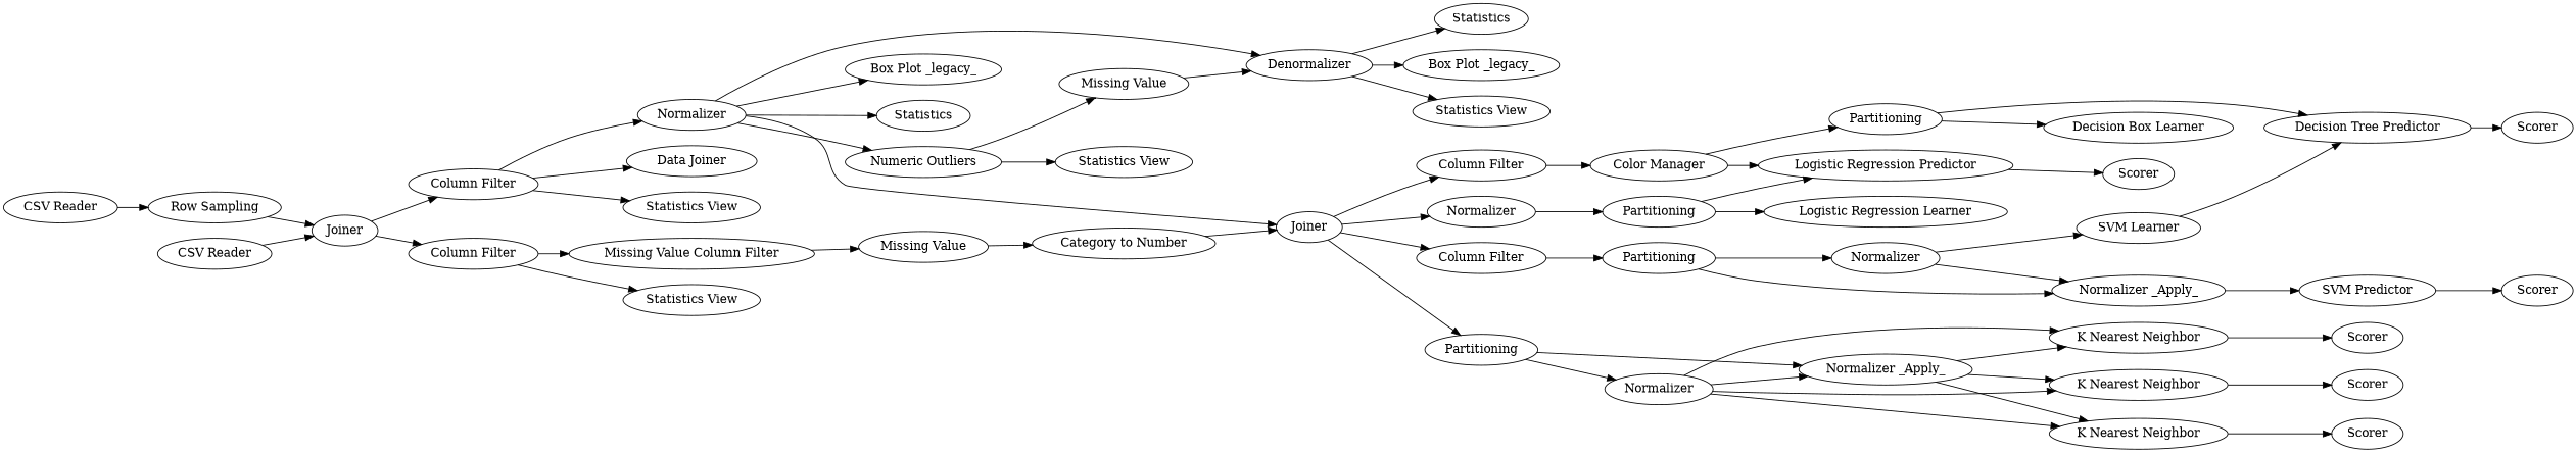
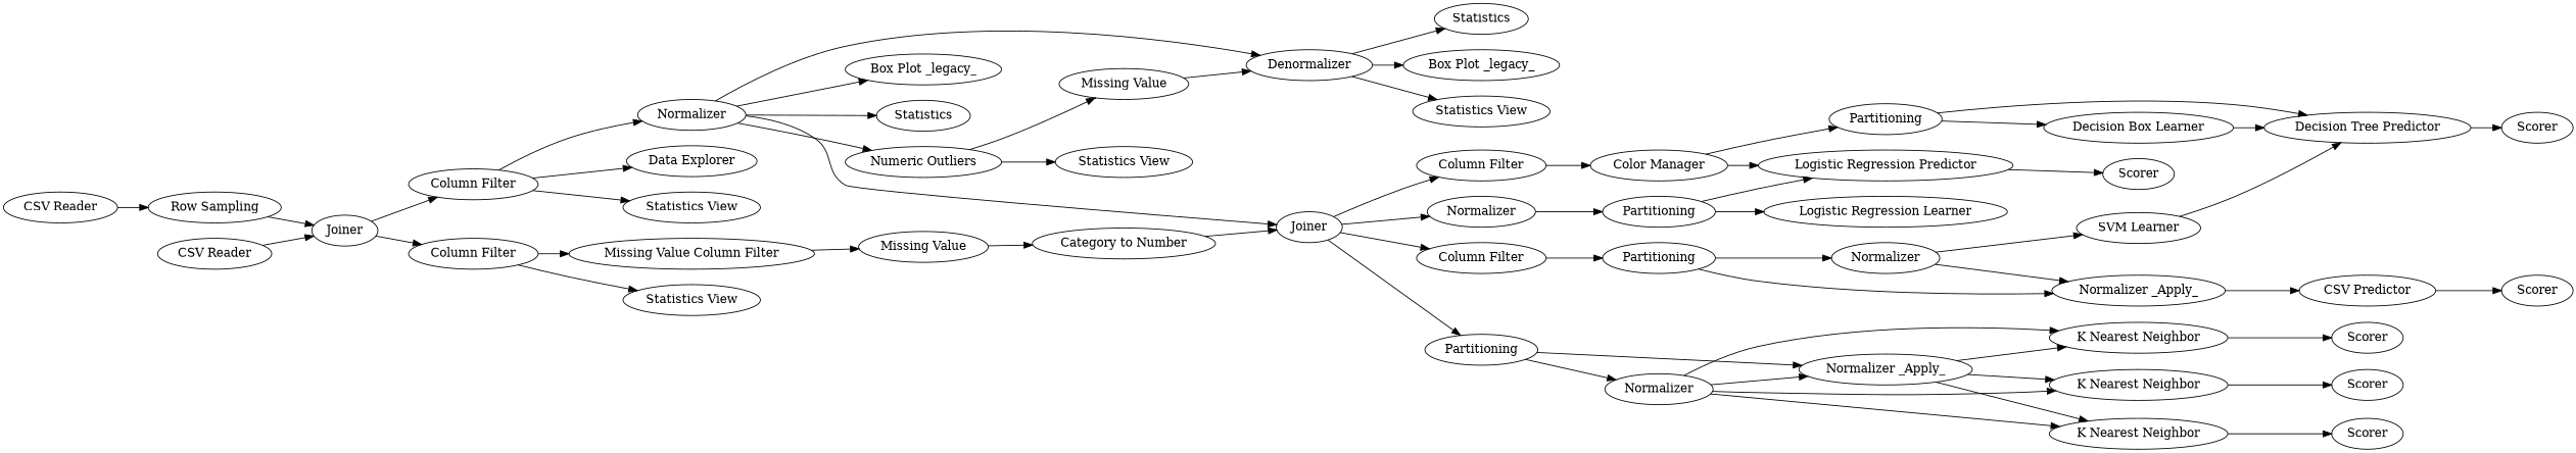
  digraph {
    rankdir=LR
    n1 [label=Denormalizer]
    n2 [label=Statistics]
    n3 [label="Box Plot _legacy_"]
    n4 [label="Statistics View"]
    n5 [label=Joiner]
    n6 [label=Normalizer]
    n7 [label="Column Filter"]
    n8 [label=Partitioning]
    n9 [label="Column Filter"]
    n10 [label=Partitioning]
    n11 [label=Partitioning]
    n12 [label=Normalizer]
    n13 [label="Normalizer _Apply_"]
    n14 [label="Color Manager"]
    n15 [label="Logistic Regression Learner"]
    n16 [label="Logistic Regression Predictor"]
    n17 [label="CSV Reader"]
    n18 [label="Row Sampling"]
    n19 [label=Joiner]
    n20 [label="Column Filter"]
    n21 [label="Column Filter"]
    n22 [label=Scorer]
    n23 [label="K Nearest Neighbor"]
    n24 [label=Scorer]
    n25 [label="Numeric Outliers"]
    n26 [label="Missing Value"]
    n27 [label="Statistics View"]
    n28 [label=Normalizer]
    n29 [label="Normalizer _Apply_"]
    n30 [label="SVM Learner"]
-   n31 [label="SVM Predictor"]
+   n31 [label="CSV Predictor"]
    n32 [label="Decision Tree Predictor"]
    n33 [label=Scorer]
    n34 [label=Normalizer]
    n35 [label="Box Plot _legacy_"]
    n36 [label=Statistics]
    n37 [label="Missing Value"]
    n38 [label="Category to Number"]
    n39 [label="K Nearest Neighbor"]
    n40 [label="K Nearest Neighbor"]
    n41 [label=Scorer]
    n42 [label=Scorer]
-   n43 [label="Data Joiner"]
+   n43 [label="Data Explorer"]
    n44 [label="Statistics View"]
    n45 [label="Statistics View"]
    n46 [label="Missing Value Column Filter"]
    n47 [label="CSV Reader"]
    n48 [label=Scorer]
    n49 [label=Partitioning]
    n50 [label="Decision Box Learner"]
    n1 -> n2
    n1 -> n3
    n1 -> n4
    n5 -> n6
    n5 -> n7
    n5 -> n8
    n5 -> n9
    n6 -> n10
    n7 -> n11
    n8 -> n12
    n8 -> n13
    n9 -> n14
    n10 -> n15
    n10 -> n16
    n11 -> n28
    n11 -> n29
    n12 -> n13
    n12 -> n23
    n12 -> n39
    n12 -> n40
    n13 -> n23
    n13 -> n39
    n13 -> n40
    n14 -> n16
    n14 -> n49
    n16 -> n22
    n17 -> n18
    n18 -> n19
    n19 -> n20
    n19 -> n21
    n20 -> n34
    n20 -> n43
    n20 -> n44
    n21 -> n45
    n21 -> n46
    n23 -> n24
    n25 -> n26
    n25 -> n27
    n26 -> n1
    n28 -> n29
    n28 -> n30
    n29 -> n31
    n30 -> n32
    n31 -> n33
    n32 -> n48
    n34 -> n1
    n34 -> n5
    n34 -> n25
    n34 -> n35
    n34 -> n36
    n37 -> n38
    n38 -> n5
    n39 -> n41
    n40 -> n42
    n46 -> n37
    n47 -> n19
    n49 -> n32
    n49 -> n50
+   n50 -> n32
  }
